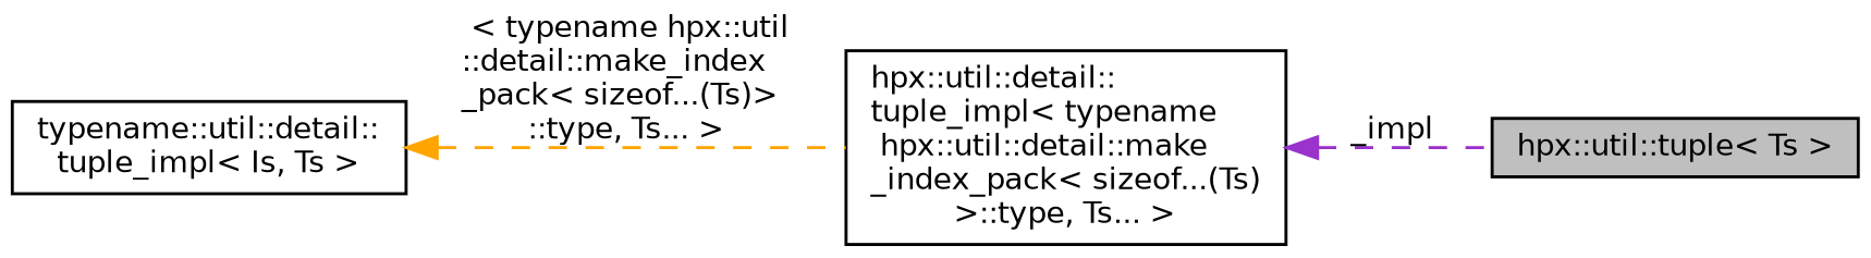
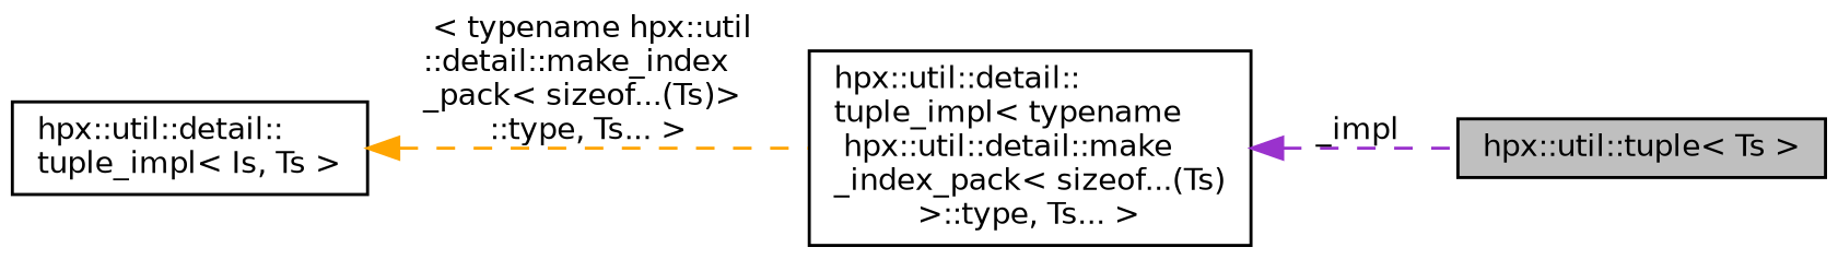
  digraph {
    rankdir=LR
    node [color=black fillcolor=white fontname=Helvetica fontsize=10 shape=record style=filled]
    edge [dir=back fontname=Helvetica fontsize=10 labelfontname=Helvetica labelfontsize=10 style=dashed]
    n1 [fillcolor=grey75 fontcolor=black height=0.2 label="hpx::util::tuple\< Ts \>" width=0.4]
    n2 [height=0.2 label="hpx::util::detail::\ltuple_impl\< typename\l hpx::util::detail::make\l_index_pack\< sizeof...(Ts)\l\>::type, Ts... \>" width=0.4]
-   n3 [height=0.2 label="typename::util::detail::\ltuple_impl\< Is, Ts \>" width=0.4]
+   n3 [height=0.2 label="hpx::util::detail::\ltuple_impl\< Is, Ts \>" width=0.4]
    n2 -> n1 [color=darkorchid3 label=" _impl"]
    n3 -> n2 [color=orange label=" \< typename hpx::util\l::detail::make_index\l_pack\< sizeof...(Ts)\>\l::type, Ts... \>"]
  }
